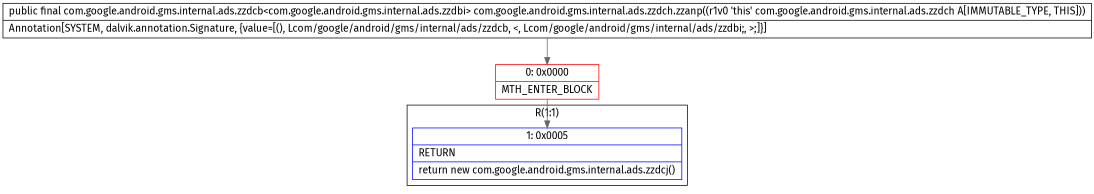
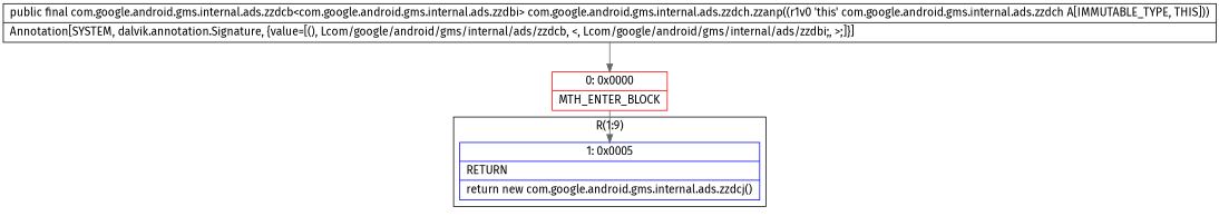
  digraph {
    fontname="Fira Sans"
    node [shape=record fontname="Fira Sans"]
    edge [color=gray40 fontname="Fira Sans"]
    n1 [color=blue label="{1\:\ 0x0005|RETURN\l|return new com.google.android.gms.internal.ads.zzdcj()\l}"]
    n2 [color=red label="{0\:\ 0x0000|MTH_ENTER_BLOCK\l}"]
    n3 [label="{public final com.google.android.gms.internal.ads.zzdcb\<com.google.android.gms.internal.ads.zzdbi\> com.google.android.gms.internal.ads.zzdch.zzanp((r1v0 'this' com.google.android.gms.internal.ads.zzdch A[IMMUTABLE_TYPE, THIS]))  | Annotation[SYSTEM, dalvik.annotation.Signature, \{value=[(), Lcom\/google\/android\/gms\/internal\/ads\/zzdcb, \<, Lcom\/google\/android\/gms\/internal\/ads\/zzdbi;, \>;]\}]\l}"]
    subgraph cluster_1 {
-     label="R(1:1)"
+     label="R(1:9)"
      n1
    }
    n2 -> n1
    n3 -> n2
  }
